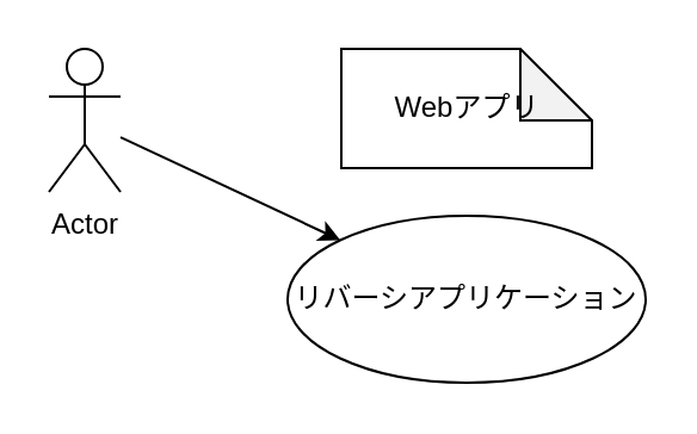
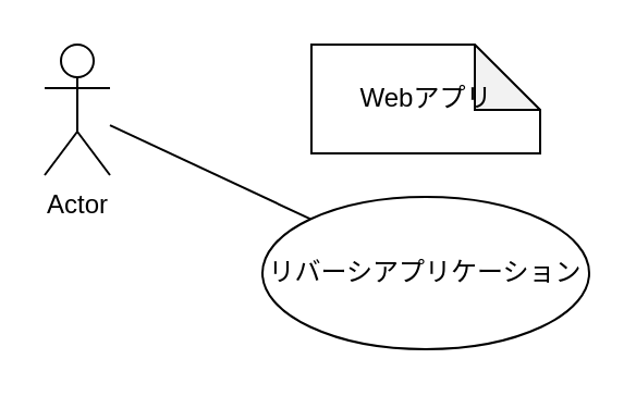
  <mxCell id="0" />
  <mxCell id="1" parent="0" />
  <mxCell id="2" value="リバーシアプリケーション" style="ellipse;whiteSpace=wrap;html=1;" vertex="1" parent="1"><mxGeometry x="120" y="90" width="150" height="70" as="geometry" /></mxCell>
- <mxCell id="3" value="" style="edgeStyle=none;html=1;" edge="1" parent="1" source="4" target="2"><mxGeometry relative="1" as="geometry" /></mxCell>
+ <mxCell id="3" value="" style="edgeStyle=none;html=1;endArrow=none;" edge="1" parent="1" source="4" target="2"><mxGeometry relative="1" as="geometry" /></mxCell>
  <mxCell id="4" value="Actor" style="shape=umlActor;verticalLabelPosition=bottom;verticalAlign=top;html=1;" vertex="1" parent="1"><mxGeometry x="20" y="20" width="30" height="60" as="geometry" /></mxCell>
  <mxCell id="5" value="Webアプリ" style="shape=note;whiteSpace=wrap;html=1;backgroundOutline=1;darkOpacity=0.05;" vertex="1" parent="1"><mxGeometry x="142.5" y="20" width="105" height="50" as="geometry" /></mxCell>
